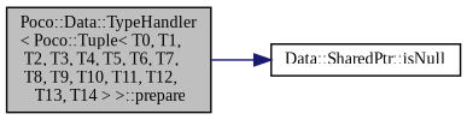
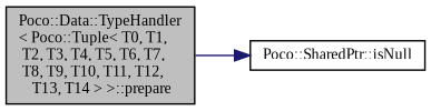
  digraph {
    rankdir=LR
    fontname="Liberation Serif"
    node [color=black fontname="Liberation Serif" fontsize=10 shape=record style=filled]
    n1 [fillcolor=grey75 fontcolor=black height=0.2 label="Poco::Data::TypeHandler\l\< Poco::Tuple\< T0, T1,\l T2, T3, T4, T5, T6, T7,\l T8, T9, T10, T11, T12,\l T13, T14 \> \>::prepare" width=0.4]
-   n2 [fillcolor=white height=0.2 label="Data::SharedPtr::isNull" width=0.4]
+   n2 [fillcolor=white height=0.2 label="Poco::SharedPtr::isNull" width=0.4]
    n1 -> n2 [color=midnightblue fontname="Liberation Serif" fontsize=10 labelfontname=Helvetica labelfontsize=10 style=solid]
  }
